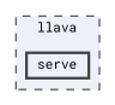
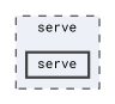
  digraph {
    compound=true
    rankdir=LR
    fontname="Roboto Mono"
    n1 [color=grey25 fillcolor="#edf0f7" fontname="Roboto Mono" fontsize=10 height=0.2 label=serve shape=box style="filled,bold" width=0.4]
    subgraph cluster_1 {
      bgcolor="#edf0f7"
      fontsize=10
-     label=llava
+     label=serve
      pencolor=grey25
      style="filled,dashed"
      n1
    }
  }
